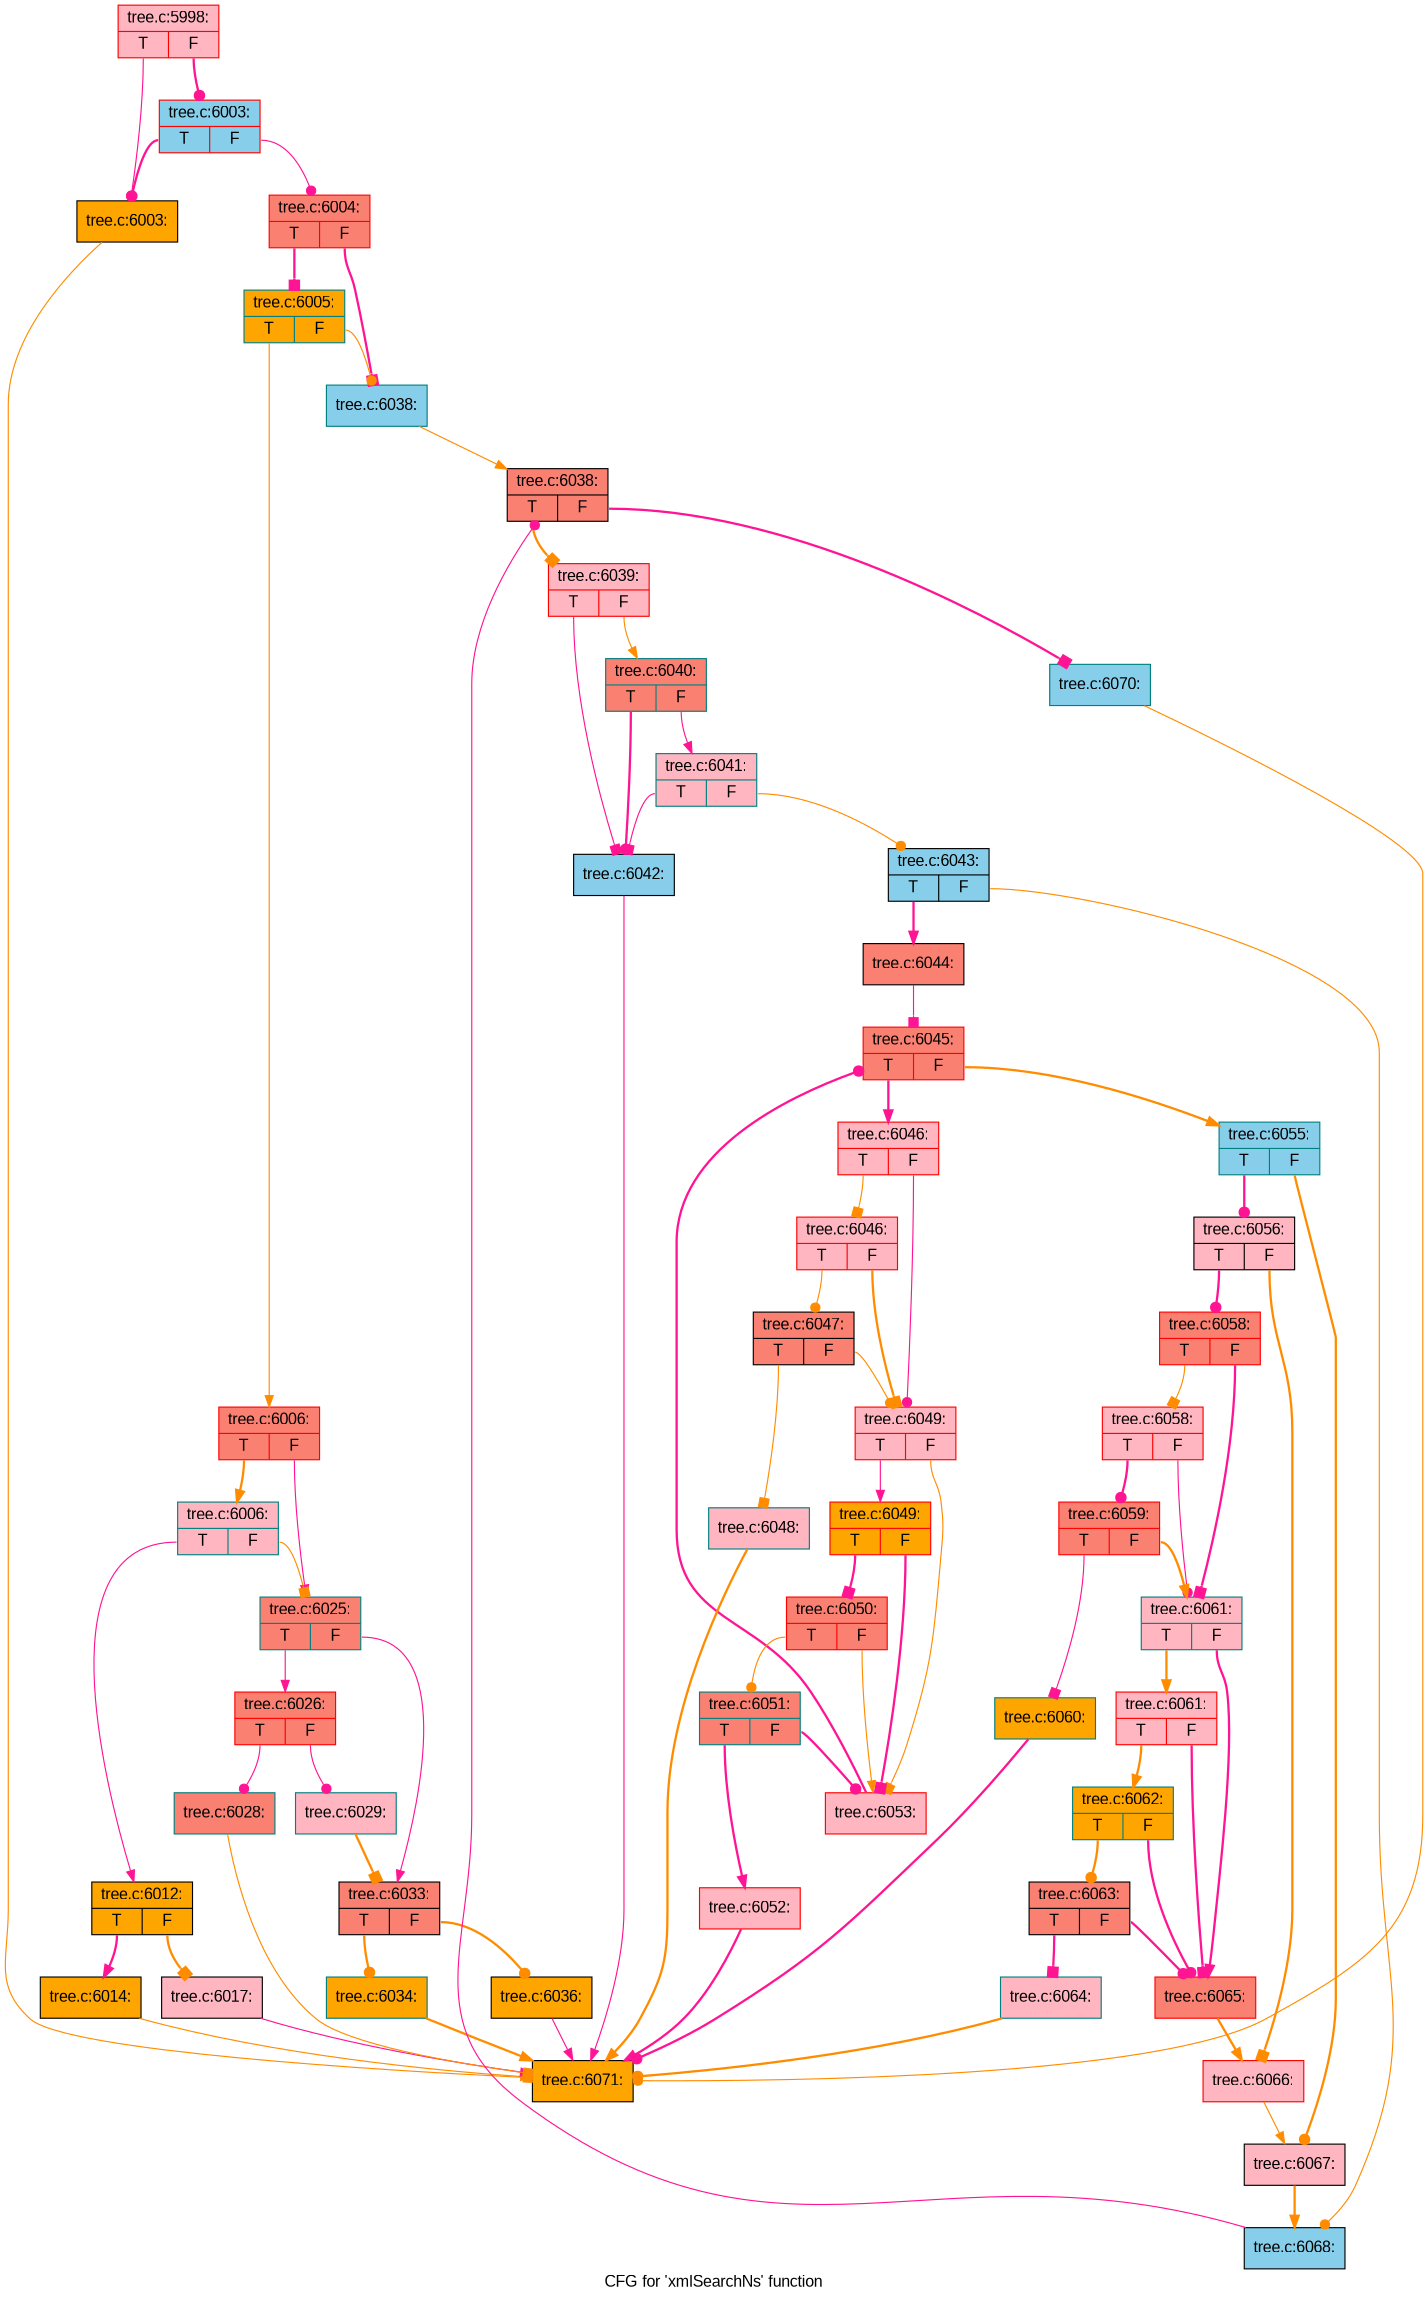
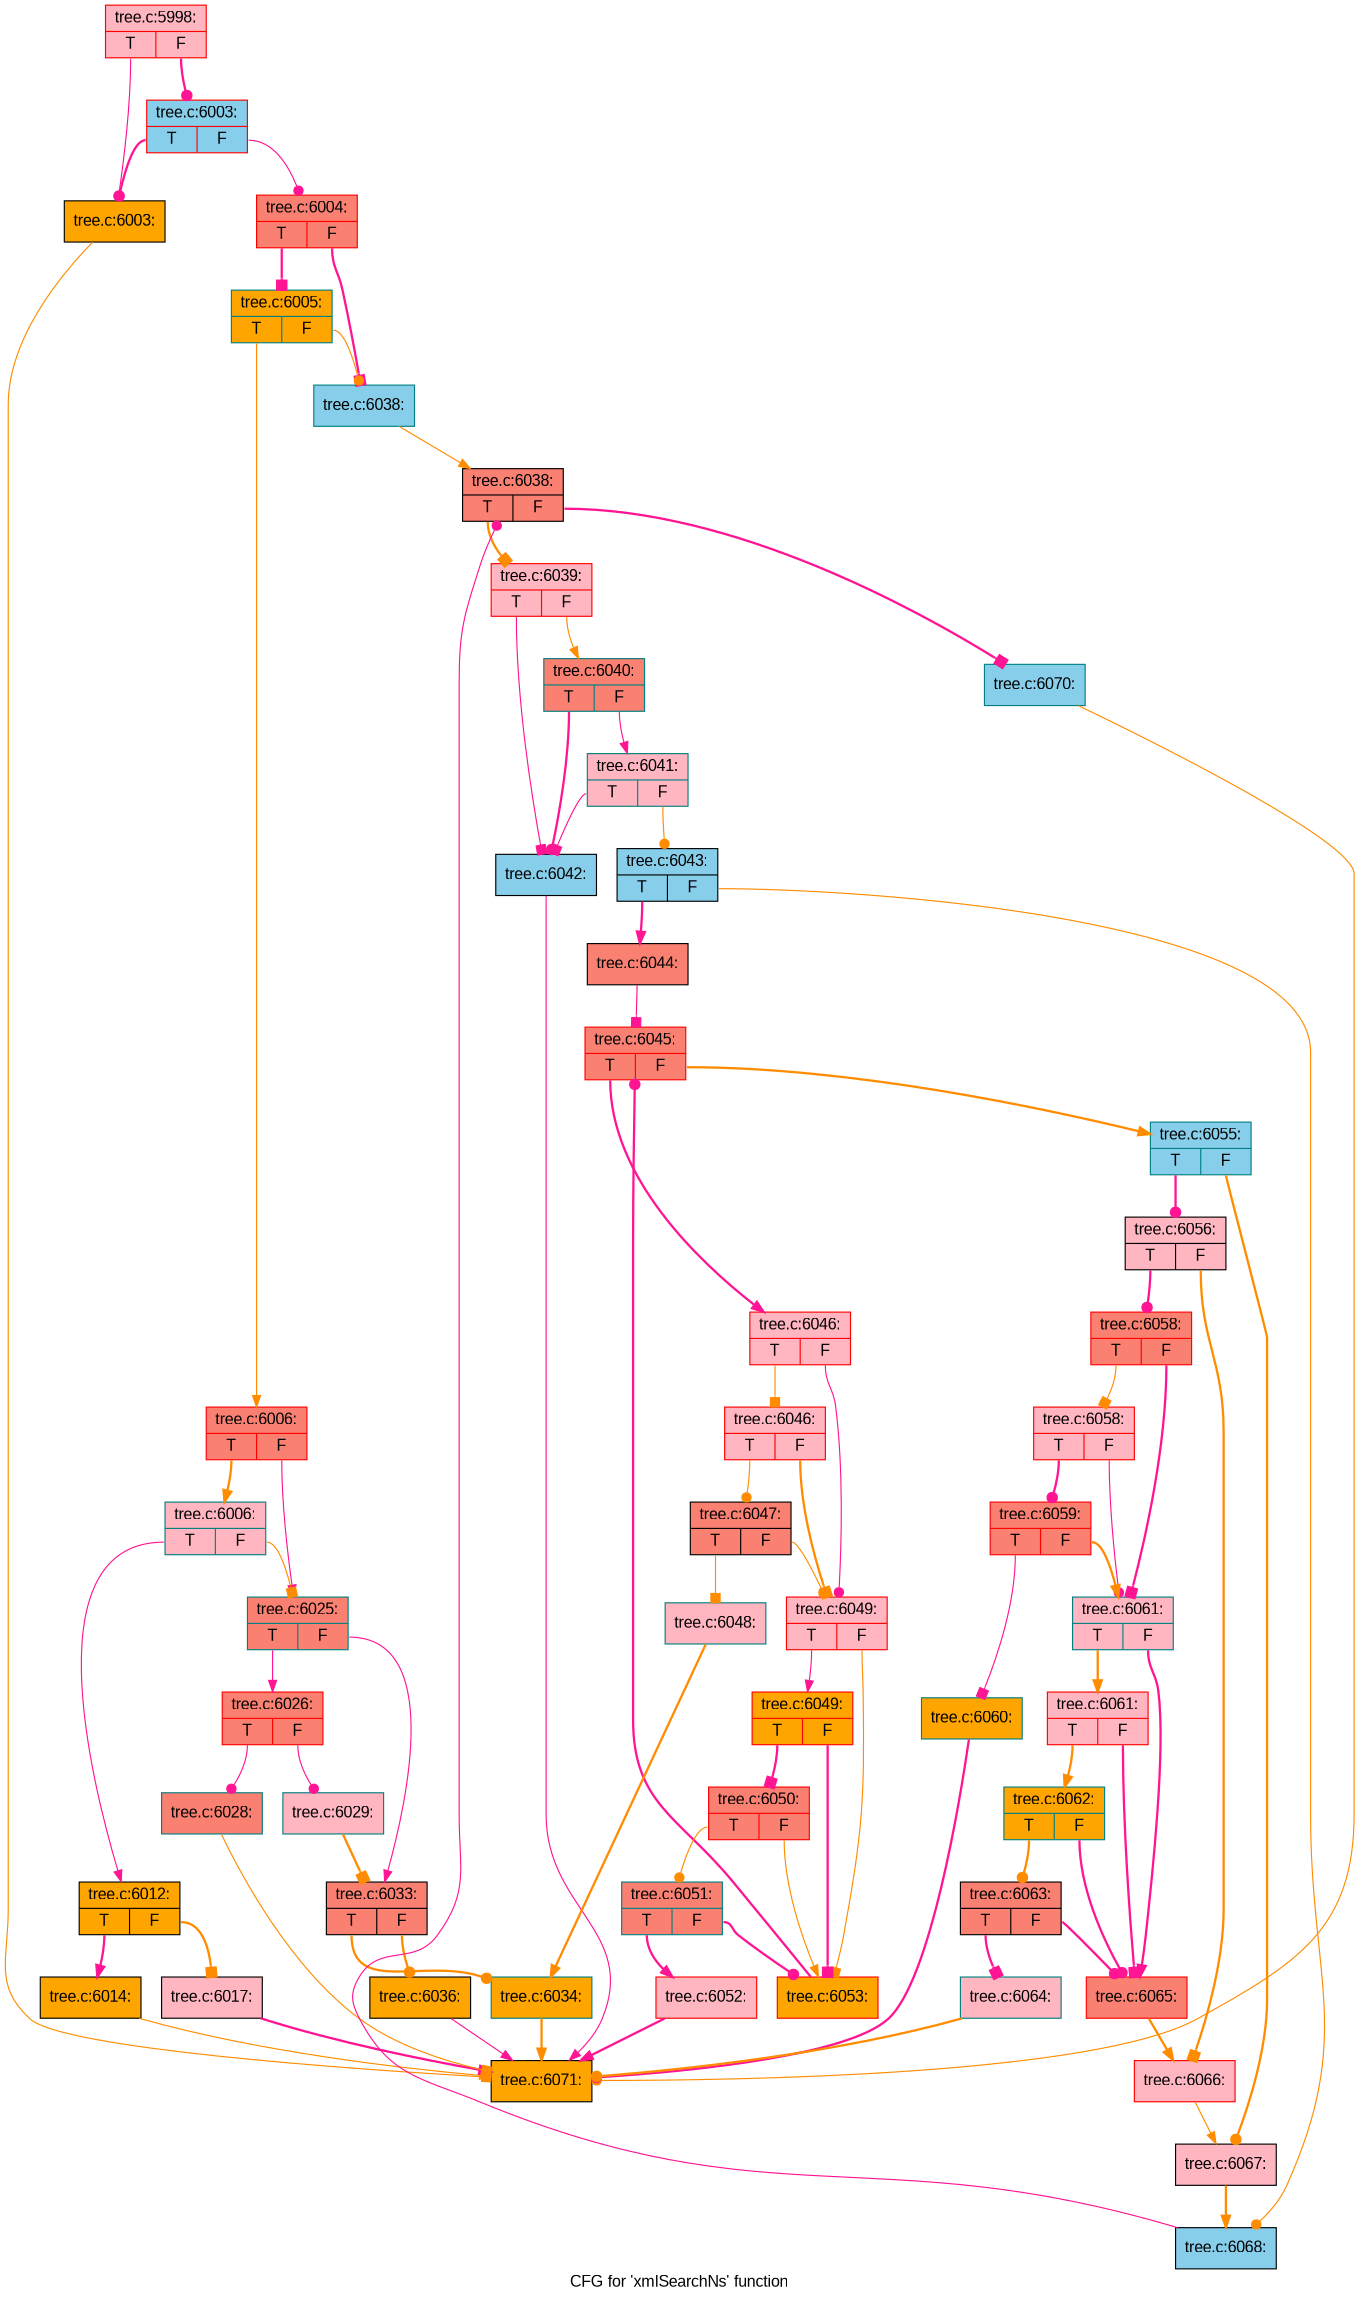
  digraph {
    fontname="Liberation Sans"
    label="CFG for 'xmlSearchNs' function"
    node [color=red fillcolor=lightpink fontname="Liberation Sans" shape=record style=filled]
    edge [arrowhead=dot color=deeppink fontname="Liberation Sans" style=bold tailport=s0]
    n1 [label="{tree.c:5998:|{<s0>T|<s1>F}}"]
    n2 [color=black fillcolor=orange label="{tree.c:6003:}"]
    n3 [fillcolor=skyblue label="{tree.c:6003:|{<s0>T|<s1>F}}"]
    n4 [color=black fillcolor=orange label="{tree.c:6071:}"]
    n5 [fillcolor=salmon label="{tree.c:6004:|{<s0>T|<s1>F}}"]
    n6 [color=teal fillcolor=orange label="{tree.c:6005:|{<s0>T|<s1>F}}"]
    n7 [color=teal fillcolor=skyblue label="{tree.c:6038:}"]
    n8 [fillcolor=salmon label="{tree.c:6006:|{<s0>T|<s1>F}}"]
    n9 [color=black fillcolor=salmon label="{tree.c:6038:|{<s0>T|<s1>F}}"]
    n10 [color=teal label="{tree.c:6006:|{<s0>T|<s1>F}}"]
    n11 [color=teal fillcolor=salmon label="{tree.c:6025:|{<s0>T|<s1>F}}"]
    n12 [label="{tree.c:6039:|{<s0>T|<s1>F}}"]
    n13 [color=teal fillcolor=skyblue label="{tree.c:6070:}"]
    n14 [color=black fillcolor=orange label="{tree.c:6012:|{<s0>T|<s1>F}}"]
    n15 [fillcolor=salmon label="{tree.c:6026:|{<s0>T|<s1>F}}"]
    n16 [color=black fillcolor=salmon label="{tree.c:6033:|{<s0>T|<s1>F}}"]
    n17 [color=black fillcolor=orange label="{tree.c:6014:}"]
    n18 [color=black label="{tree.c:6017:}"]
    n19 [color=teal fillcolor=salmon label="{tree.c:6028:}"]
    n20 [color=teal label="{tree.c:6029:}"]
    n21 [color=teal fillcolor=orange label="{tree.c:6034:}"]
    n22 [color=black fillcolor=orange label="{tree.c:6036:}"]
    n23 [color=black fillcolor=skyblue label="{tree.c:6042:}"]
    n24 [color=teal fillcolor=salmon label="{tree.c:6040:|{<s0>T|<s1>F}}"]
    n25 [color=teal label="{tree.c:6041:|{<s0>T|<s1>F}}"]
    n26 [color=black fillcolor=skyblue label="{tree.c:6043:|{<s0>T|<s1>F}}"]
    n27 [color=black fillcolor=salmon label="{tree.c:6044:}"]
    n28 [color=black fillcolor=skyblue label="{tree.c:6068:}"]
    n29 [fillcolor=salmon label="{tree.c:6045:|{<s0>T|<s1>F}}"]
    n30 [label="{tree.c:6046:|{<s0>T|<s1>F}}"]
    n31 [color=teal fillcolor=skyblue label="{tree.c:6055:|{<s0>T|<s1>F}}"]
    n32 [label="{tree.c:6046:|{<s0>T|<s1>F}}"]
    n33 [label="{tree.c:6049:|{<s0>T|<s1>F}}"]
    n34 [color=black label="{tree.c:6056:|{<s0>T|<s1>F}}"]
    n35 [color=black label="{tree.c:6067:}"]
    n36 [color=black fillcolor=salmon label="{tree.c:6047:|{<s0>T|<s1>F}}"]
    n37 [fillcolor=orange label="{tree.c:6049:|{<s0>T|<s1>F}}"]
-   n38 [label="{tree.c:6053:}"]
+   n38 [fillcolor=orange label="{tree.c:6053:}"]
    n39 [fillcolor=salmon label="{tree.c:6058:|{<s0>T|<s1>F}}"]
    n40 [label="{tree.c:6066:}"]
    n41 [color=teal label="{tree.c:6048:}"]
    n42 [fillcolor=salmon label="{tree.c:6050:|{<s0>T|<s1>F}}"]
    n43 [color=teal fillcolor=salmon label="{tree.c:6051:|{<s0>T|<s1>F}}"]
    n44 [label="{tree.c:6052:}"]
    n45 [label="{tree.c:6058:|{<s0>T|<s1>F}}"]
    n46 [color=teal label="{tree.c:6061:|{<s0>T|<s1>F}}"]
    n47 [fillcolor=salmon label="{tree.c:6059:|{<s0>T|<s1>F}}"]
    n48 [label="{tree.c:6061:|{<s0>T|<s1>F}}"]
    n49 [fillcolor=salmon label="{tree.c:6065:}"]
    n50 [color=teal fillcolor=orange label="{tree.c:6060:}"]
    n51 [color=teal fillcolor=orange label="{tree.c:6062:|{<s0>T|<s1>F}}"]
    n52 [color=black fillcolor=salmon label="{tree.c:6063:|{<s0>T|<s1>F}}"]
    n53 [color=teal label="{tree.c:6064:}"]
    n1 -> n2 [style=solid]
    n1 -> n3 [tailport=s1]
    n2 -> n4 [arrowhead=box color=darkorange style=solid]
    n3 -> n2
    n3 -> n5 [style=solid tailport=s1]
    n5 -> n6 [arrowhead=box]
    n5 -> n7 [arrowhead=box tailport=s1]
    n6 -> n7 [color=darkorange style=solid tailport=s1]
    n6 -> n8 [arrowhead=normal color=darkorange style=solid]
    n7 -> n9 [arrowhead=normal color=darkorange style=solid]
    n8 -> n10 [arrowhead=normal color=darkorange]
    n8 -> n11 [arrowhead=normal style=solid tailport=s1]
    n9 -> n12 [arrowhead=box color=darkorange]
    n9 -> n13 [arrowhead=box tailport=s1]
    n10 -> n11 [arrowhead=box color=darkorange style=solid tailport=s1]
    n10 -> n14 [arrowhead=normal style=solid]
    n11 -> n15 [arrowhead=normal style=solid]
    n11 -> n16 [arrowhead=normal style=solid tailport=s1]
    n12 -> n23 [arrowhead=box style=solid]
    n12 -> n24 [arrowhead=normal color=darkorange style=solid tailport=s1]
    n13 -> n4 [color=darkorange style=solid]
    n14 -> n17 [arrowhead=normal]
    n14 -> n18 [arrowhead=box color=darkorange tailport=s1]
    n15 -> n19 [style=solid]
    n15 -> n20 [style=solid tailport=s1]
    n16 -> n21 [color=darkorange]
    n16 -> n22 [color=darkorange tailport=s1]
    n17 -> n4 [arrowhead=normal color=darkorange style=solid]
-   n18 -> n4 [arrowhead=normal style=solid]
+   n18 -> n4 [arrowhead=normal]
    n19 -> n4 [arrowhead=box color=darkorange style=solid]
    n20 -> n16 [arrowhead=box color=darkorange]
    n21 -> n4 [arrowhead=normal color=darkorange]
    n22 -> n4 [arrowhead=normal style=solid]
    n23 -> n4 [arrowhead=normal style=solid]
    n24 -> n23
    n24 -> n25 [arrowhead=normal style=solid tailport=s1]
    n25 -> n23 [arrowhead=box style=solid]
    n25 -> n26 [color=darkorange style=solid tailport=s1]
    n26 -> n27 [arrowhead=normal]
    n26 -> n28 [color=darkorange style=solid tailport=s1]
    n27 -> n29 [arrowhead=box style=solid]
    n28 -> n9 [style=solid]
    n29 -> n30 [arrowhead=normal]
    n29 -> n31 [arrowhead=normal color=darkorange tailport=s1]
    n30 -> n32 [arrowhead=box color=darkorange style=solid]
    n30 -> n33 [style=solid tailport=s1]
    n31 -> n34
    n31 -> n35 [color=darkorange tailport=s1]
    n32 -> n33 [arrowhead=box color=darkorange tailport=s1]
    n32 -> n36 [color=darkorange style=solid]
    n33 -> n37 [arrowhead=normal style=solid]
    n33 -> n38 [arrowhead=box color=darkorange style=solid tailport=s1]
    n34 -> n39
    n34 -> n40 [arrowhead=box color=darkorange tailport=s1]
    n35 -> n28 [arrowhead=normal color=darkorange]
    n36 -> n33 [color=darkorange style=solid tailport=s1]
    n36 -> n41 [arrowhead=box color=darkorange style=solid]
    n37 -> n38 [arrowhead=box tailport=s1]
    n37 -> n42 [arrowhead=box]
    n38 -> n29
    n39 -> n45 [arrowhead=box color=darkorange style=solid]
    n39 -> n46 [arrowhead=box tailport=s1]
    n40 -> n35 [arrowhead=normal color=darkorange style=solid]
-   n41 -> n4 [arrowhead=normal color=darkorange]
+   n41 -> n21 [arrowhead=normal color=darkorange]
    n42 -> n38 [arrowhead=normal color=darkorange style=solid tailport=s1]
    n42 -> n43 [color=darkorange style=solid]
    n43 -> n38 [tailport=s1]
    n43 -> n44 [arrowhead=normal]
    n44 -> n4 [arrowhead=normal]
    n45 -> n46 [style=solid tailport=s1]
    n45 -> n47
    n46 -> n48 [arrowhead=normal color=darkorange]
    n46 -> n49 [arrowhead=normal tailport=s1]
    n47 -> n46 [arrowhead=normal color=darkorange tailport=s1]
    n47 -> n50 [arrowhead=box style=solid]
    n48 -> n49 [arrowhead=box tailport=s1]
    n48 -> n51 [arrowhead=normal color=darkorange]
    n49 -> n40 [arrowhead=normal color=darkorange]
    n50 -> n4
    n51 -> n49 [tailport=s1]
    n51 -> n52 [color=darkorange]
    n52 -> n49 [tailport=s1]
    n52 -> n53 [arrowhead=box]
    n53 -> n4 [color=darkorange]
  }
